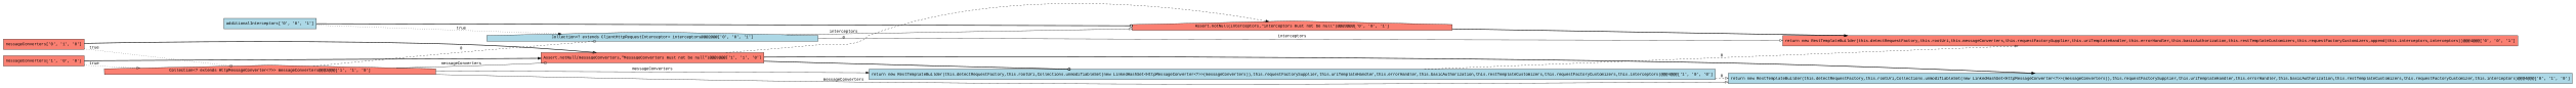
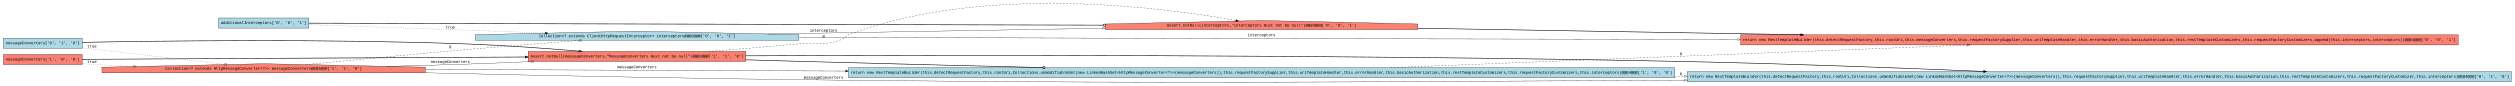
  digraph {
    rankdir=LR
    fontname="Liberation Mono"
    node [fillcolor=salmon shape=box style=filled fontname="Liberation Mono"]
    edge [style=bold arrowhead=onormal fontname="Liberation Mono"]
    n1 [label="Assert.notNull(interceptors,\"interceptors must not be null\")@@@3@@@['0', '0', '1']" shape=house]
    n2 [label="return new RestTemplateBuilder(this.detectRequestFactory,this.rootUri,this.messageConverters,this.requestFactorySupplier,this.uriTemplateHandler,this.errorHandler,this.basicAuthorization,this.restTemplateCustomizers,this.requestFactoryCustomizers,append(this.interceptors,interceptors))@@@4@@@['0', '0', '1']"]
    n3 [fillcolor=lightblue label="additionalInterceptors['0', '0', '1']"]
    n4 [fillcolor=lightblue label="Collection<? extends ClientHttpRequestInterceptor> interceptors@@@2@@@['0', '0', '1']" shape=house]
    n5 [label="messageConverters['1', '0', '0']"]
    n6 [label="Assert.notNull(messageConverters,\"MessageConverters must not be null\")@@@3@@@['1', '1', '0']"]
    n7 [label="Collection<? extends HttpMessageConverter<?>> messageConverters@@@2@@@['1', '1', '0']" shape=house]
    n8 [fillcolor=lightblue label="return new RestTemplateBuilder(this.detectRequestFactory,this.rootUri,Collections.unmodifiableSet(new LinkedHashSet<HttpMessageConverter<?>>(messageConverters)),this.requestFactorySupplier,this.uriTemplateHandler,this.errorHandler,this.basicAuthorization,this.restTemplateCustomizers,this.requestFactoryCustomizers,this.interceptors)@@@4@@@['1', '0', '0']"]
    n9 [fillcolor=lightblue label="return new RestTemplateBuilder(this.detectRequestFactory,this.rootUri,Collections.unmodifiableSet(new LinkedHashSet<HttpMessageConverter<?>>(messageConverters)),this.requestFactorySupplier,this.uriTemplateHandler,this.errorHandler,this.basicAuthorization,this.restTemplateCustomizers,this.requestFactoryCustomizer,this.interceptors)@@@4@@@['0', '1', '0']"]
-   n10 [label="messageConverters['0', '1', '0']"]
+   n10 [fillcolor=lightblue label="messageConverters['0', '1', '0']"]
    n1 -> n2 [arrowhead=normal]
    n3 -> n1 [arrowhead=odot]
    n3 -> n4 [label=true style=dotted arrowhead=normal]
    n4 -> n1 [label=interceptors style=solid]
    n4 -> n2 [label=interceptors style=solid]
    n5 -> n6 [arrowhead=normal]
    n5 -> n7 [label=true style=dotted]
    n6 -> n1 [label=0 style=dashed arrowhead=normal]
    n6 -> n8 [arrowhead=odot]
    n6 -> n9 [arrowhead=normal]
    n7 -> n4 [label=0 style=dashed arrowhead=odot]
    n7 -> n6 [label=messageConverters style=solid arrowhead=odot]
    n7 -> n8 [label=messageConverters style=solid arrowhead=normal]
    n7 -> n9 [label=messageConverters style=solid]
    n8 -> n2 [label=0 style=dashed]
    n8 -> n9 [label=0 style=dashed]
    n10 -> n6
    n10 -> n7 [label=true style=dotted arrowhead=odot]
  }
